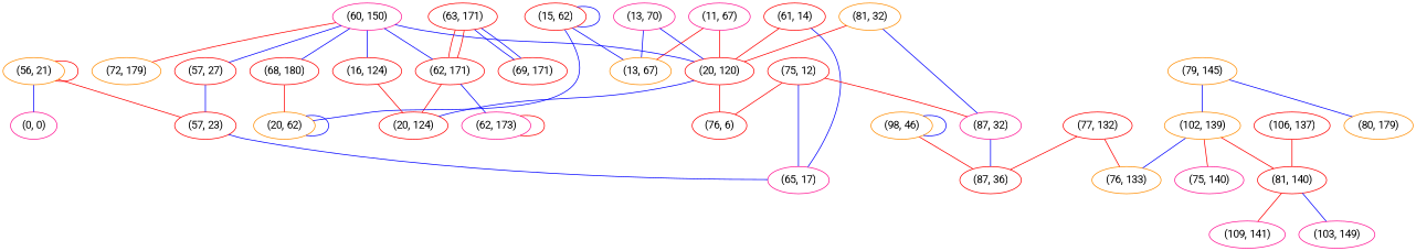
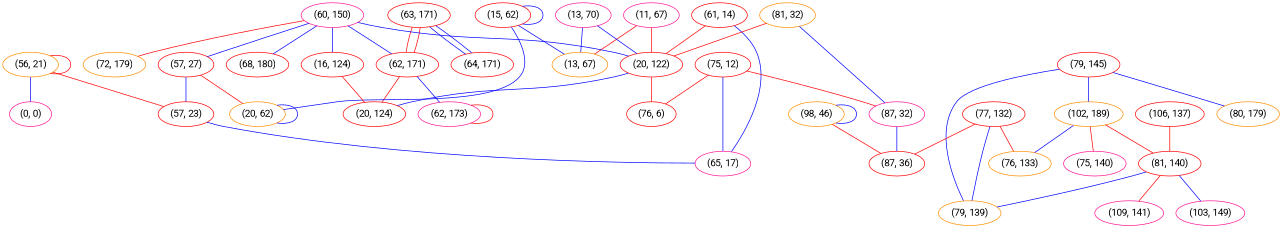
  graph {
    fontname=Roboto
    node [color=red fontname=Roboto]
    edge [color=blue fontname=Roboto weight=1]
    "(63, 171)"
    "(62, 171)"
-   "(64, 171)" [label="(69, 171)"]
+   "(64, 171)"
    "(20, 124)"
    "(62, 173)" [color=deeppink]
    "(15, 62)"
    "(20, 62)" [color=darkorange]
    "(13, 67)" [color=darkorange]
    "(11, 67)" [color=deeppink]
-   "(20, 120)"
+   "(20, 120)" [label="(20, 122)"]
    "(76, 6)"
    "(13, 70)" [color=deeppink]
    "(61, 14)"
    "(65, 17)" [color=deeppink]
    "(75, 12)"
    "(87, 32)" [color=deeppink]
    "(87, 36)"
    "(106, 137)"
    "(81, 140)"
+   "(79, 139)" [color=darkorange]
    "(103, 149)" [color=deeppink]
    "(109, 141)" [color=deeppink]
-   "(79, 145)" [color=darkorange]
-   "(102, 139)" [color=darkorange]
+   "(79, 145)"
+   "(102, 139)" [color=darkorange label="(102, 189)"]
    "(80, 179)" [color=darkorange]
    "(75, 140)" [color=deeppink]
    "(76, 133)" [color=darkorange]
    "(60, 150)" [color=deeppink]
    "(16, 124)"
    "(57, 27)"
    "(72, 179)" [color=darkorange]
    "(68, 180)"
    "(57, 23)"
    "(56, 21)" [color=darkorange]
    "(0, 0)" [color=deeppink]
    "(81, 32)" [color=darkorange]
    "(77, 132)"
    "(98, 46)" [color=darkorange]
    "(63, 171)" -- "(62, 171)" [color=red]
    "(63, 171)" -- "(62, 171)" [color=red]
    "(63, 171)" -- "(64, 171)"
    "(63, 171)" -- "(64, 171)"
    "(62, 171)" -- "(20, 124)" [color=red]
    "(62, 171)" -- "(62, 173)"
    "(62, 173)" -- "(62, 173)" [color=red weight=2]
    "(15, 62)" -- "(15, 62)" [weight=2]
    "(15, 62)" -- "(20, 62)"
    "(15, 62)" -- "(13, 67)"
    "(20, 62)" -- "(20, 62)" [weight=2]
    "(11, 67)" -- "(13, 67)" [color=red]
    "(11, 67)" -- "(20, 120)" [color=red weight=3]
    "(20, 120)" -- "(20, 124)"
    "(20, 120)" -- "(76, 6)" [color=red weight=3]
    "(13, 70)" -- "(13, 67)"
    "(13, 70)" -- "(20, 120)" [weight=3]
    "(61, 14)" -- "(20, 120)" [color=red weight=3]
    "(61, 14)" -- "(65, 17)"
    "(75, 12)" -- "(76, 6)" [color=red]
    "(75, 12)" -- "(65, 17)"
    "(75, 12)" -- "(87, 32)" [color=red]
    "(87, 32)" -- "(87, 36)"
    "(106, 137)" -- "(81, 140)" [color=red weight=3]
+   "(81, 140)" -- "(79, 139)"
    "(81, 140)" -- "(103, 149)" [weight=3]
    "(81, 140)" -- "(109, 141)" [color=red weight=3]
+   "(79, 145)" -- "(79, 139)"
    "(79, 145)" -- "(102, 139)" [weight=3]
    "(79, 145)" -- "(80, 179)" [weight=3]
    "(102, 139)" -- "(81, 140)" [color=red weight=3]
    "(102, 139)" -- "(75, 140)" [color=red weight=3]
    "(102, 139)" -- "(76, 133)" [weight=3]
    "(60, 150)" -- "(62, 171)" [weight=3]
    "(60, 150)" -- "(20, 120)" [weight=3]
    "(60, 150)" -- "(16, 124)" [weight=3]
    "(60, 150)" -- "(57, 27)"
    "(60, 150)" -- "(72, 179)" [color=red weight=3]
    "(60, 150)" -- "(68, 180)" [weight=3]
    "(16, 124)" -- "(20, 124)" [color=red]
-   "(68, 180)" -- "(20, 62)" [color=red]
+   "(57, 27)" -- "(20, 62)" [color=red]
    "(57, 27)" -- "(57, 23)"
    "(57, 23)" -- "(65, 17)"
    "(56, 21)" -- "(57, 23)" [color=red]
    "(56, 21)" -- "(56, 21)" [color=red weight=2]
    "(56, 21)" -- "(0, 0)" [weight=4]
    "(81, 32)" -- "(20, 120)" [color=red weight=3]
    "(81, 32)" -- "(87, 32)"
    "(77, 132)" -- "(87, 36)" [color=red]
+   "(77, 132)" -- "(79, 139)"
    "(77, 132)" -- "(76, 133)" [color=red]
    "(98, 46)" -- "(87, 36)" [color=red]
    "(98, 46)" -- "(98, 46)" [weight=2]
  }
